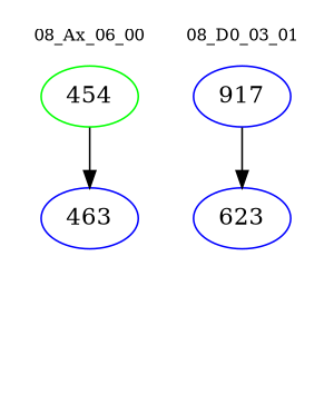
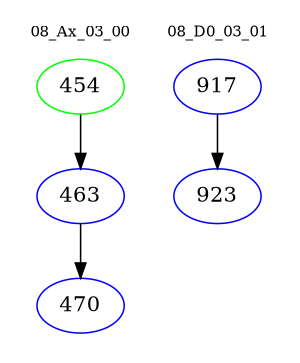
  digraph {
    node [color=blue]
    edge [color=black]
    n1 [label=463]
    n2 [color=green label=454]
+   n3 [label=470]
    n4 [label=917]
-   n5 [label=623]
+   n5 [label=923]
    subgraph cluster_1 {
      color=white
      fontsize=10
-     label="08_Ax_06_00"
+     label="08_Ax_03_00"
      n1
      n2
+     n3
    }
    subgraph cluster_2 {
      color=white
      fontsize=10
      label="08_D0_03_01"
      n4
      n5
    }
+   n1 -> n3
    n2 -> n1
    n4 -> n5
  }
